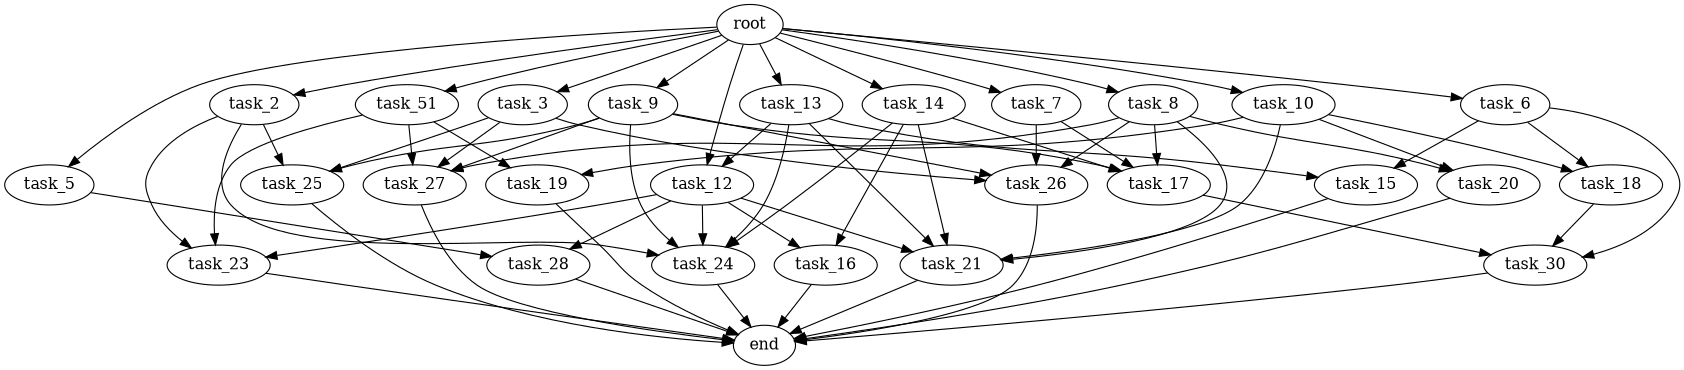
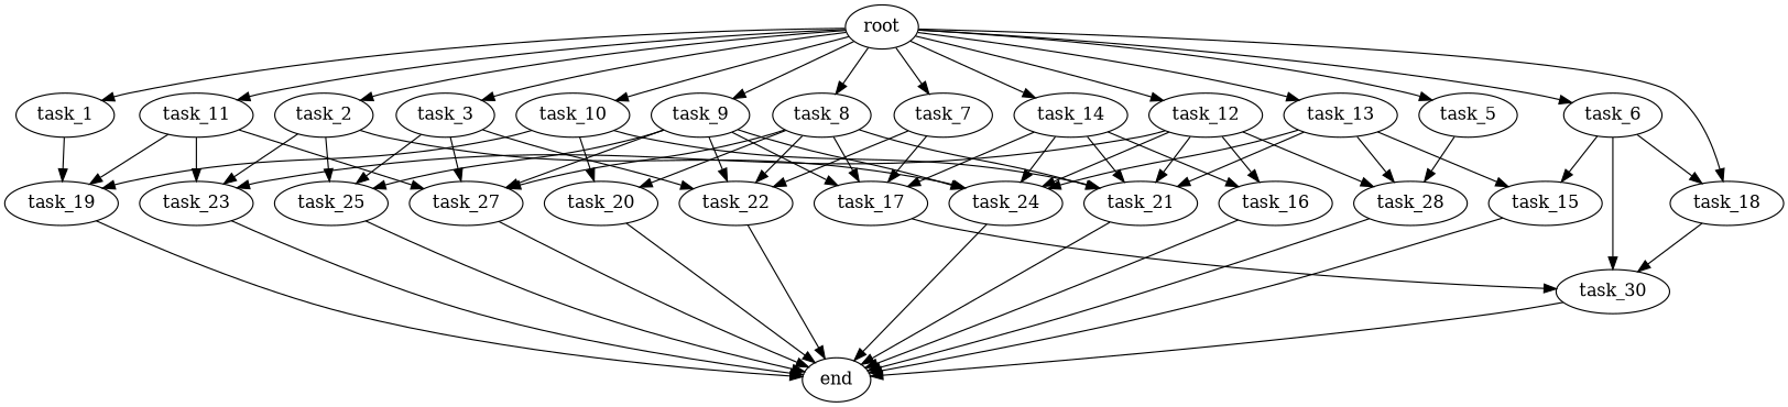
  digraph {
    root
+   task_1
    task_2
    task_3
    task_5
    task_6
    task_7
    task_8
    task_9
    task_10
-   task_11 [label=task_51]
+   task_11
    task_12
    task_13
    task_14
    task_19
    task_23
    task_24
    task_25
-   task_26
+   task_26 [label=task_22]
    task_27
    task_28
    task_15
    task_18
    task_30
    task_17
    task_20
    task_21
    task_16
    end
+   root -> task_1
    root -> task_2
    root -> task_3
    root -> task_5
    root -> task_6
    root -> task_7
    root -> task_8
    root -> task_9
    root -> task_10
    root -> task_11
    root -> task_12
    root -> task_13
    root -> task_14
+   task_1 -> task_19
    task_2 -> task_23
    task_2 -> task_24
    task_2 -> task_25
    task_3 -> task_25
    task_3 -> task_26
    task_3 -> task_27
    task_5 -> task_28
    task_6 -> task_15
    task_6 -> task_18
    task_6 -> task_30
    task_7 -> task_26
    task_7 -> task_17
    task_8 -> task_26
    task_8 -> task_27
    task_8 -> task_17
    task_8 -> task_20
    task_8 -> task_21
    task_9 -> task_24
    task_9 -> task_25
    task_9 -> task_26
    task_9 -> task_27
    task_9 -> task_17
    task_10 -> task_19
-   task_10 -> task_18
+   root -> task_18
    task_10 -> task_20
    task_10 -> task_21
    task_11 -> task_19
    task_11 -> task_23
    task_11 -> task_27
    task_12 -> task_23
    task_12 -> task_24
    task_12 -> task_28
    task_12 -> task_21
    task_12 -> task_16
    task_13 -> task_24
-   task_13 -> task_12
+   task_13 -> task_28
    task_13 -> task_15
    task_13 -> task_21
    task_14 -> task_24
    task_14 -> task_17
    task_14 -> task_21
    task_14 -> task_16
    task_19 -> end
    task_23 -> end
    task_24 -> end
    task_25 -> end
    task_26 -> end
    task_27 -> end
    task_28 -> end
    task_15 -> end
    task_18 -> task_30
    task_30 -> end
    task_17 -> task_30
    task_20 -> end
    task_21 -> end
    task_16 -> end
  }
